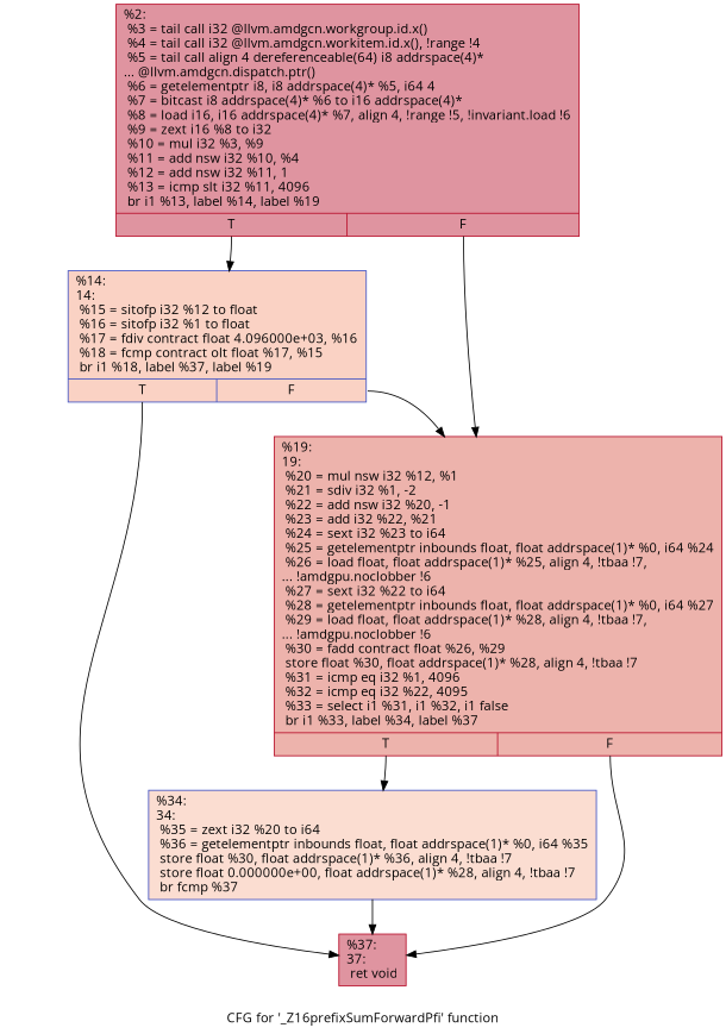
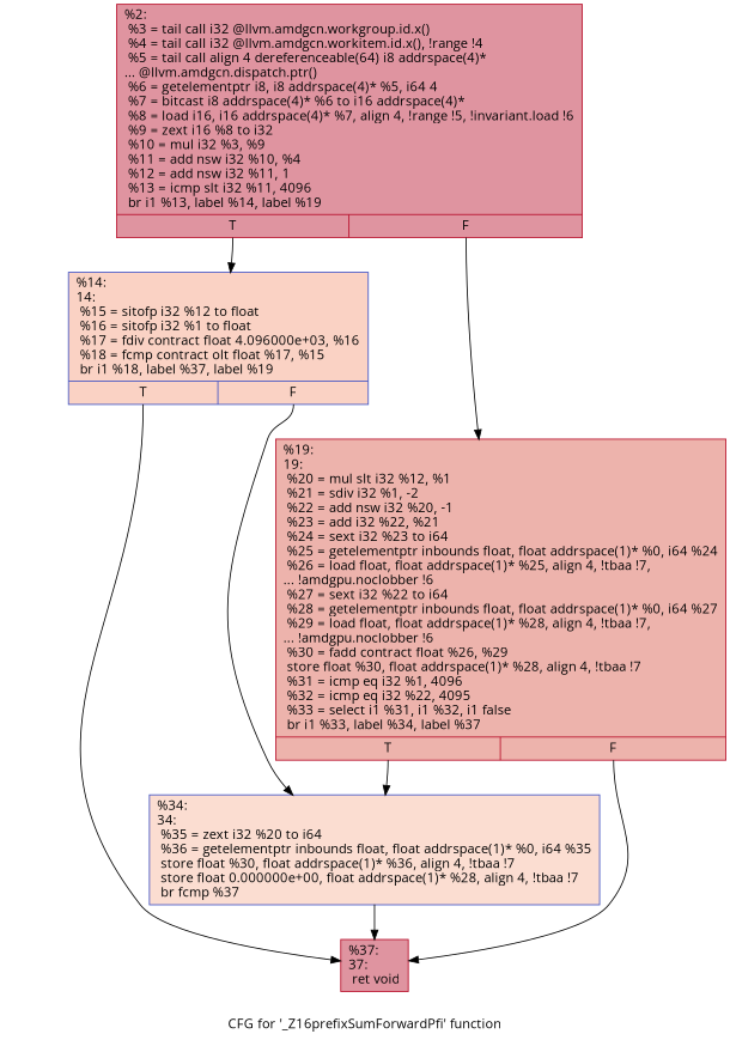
  digraph {
    fontname="Open Sans"
    label="CFG for '_Z16prefixSumForwardPfi' function"
    node [color="#b70d28ff" fillcolor="#b70d2870" fontname="Open Sans" shape=record style=filled]
    edge [fontname="Open Sans" tailport=s0]
    n1 [label="{%2:\l  %3 = tail call i32 @llvm.amdgcn.workgroup.id.x()\l  %4 = tail call i32 @llvm.amdgcn.workitem.id.x(), !range !4\l  %5 = tail call align 4 dereferenceable(64) i8 addrspace(4)*\l... @llvm.amdgcn.dispatch.ptr()\l  %6 = getelementptr i8, i8 addrspace(4)* %5, i64 4\l  %7 = bitcast i8 addrspace(4)* %6 to i16 addrspace(4)*\l  %8 = load i16, i16 addrspace(4)* %7, align 4, !range !5, !invariant.load !6\l  %9 = zext i16 %8 to i32\l  %10 = mul i32 %3, %9\l  %11 = add nsw i32 %10, %4\l  %12 = add nsw i32 %11, 1\l  %13 = icmp slt i32 %11, 4096\l  br i1 %13, label %14, label %19\l|{<s0>T|<s1>F}}"]
    n2 [color="#3d50c3ff" fillcolor="#f4987a70" label="{%14:\l14:                                               \l  %15 = sitofp i32 %12 to float\l  %16 = sitofp i32 %1 to float\l  %17 = fdiv contract float 4.096000e+03, %16\l  %18 = fcmp contract olt float %17, %15\l  br i1 %18, label %37, label %19\l|{<s0>T|<s1>F}}"]
-   n3 [fillcolor="#d6524470" label="{%19:\l19:                                               \l  %20 = mul nsw i32 %12, %1\l  %21 = sdiv i32 %1, -2\l  %22 = add nsw i32 %20, -1\l  %23 = add i32 %22, %21\l  %24 = sext i32 %23 to i64\l  %25 = getelementptr inbounds float, float addrspace(1)* %0, i64 %24\l  %26 = load float, float addrspace(1)* %25, align 4, !tbaa !7,\l... !amdgpu.noclobber !6\l  %27 = sext i32 %22 to i64\l  %28 = getelementptr inbounds float, float addrspace(1)* %0, i64 %27\l  %29 = load float, float addrspace(1)* %28, align 4, !tbaa !7,\l... !amdgpu.noclobber !6\l  %30 = fadd contract float %26, %29\l  store float %30, float addrspace(1)* %28, align 4, !tbaa !7\l  %31 = icmp eq i32 %1, 4096\l  %32 = icmp eq i32 %22, 4095\l  %33 = select i1 %31, i1 %32, i1 false\l  br i1 %33, label %34, label %37\l|{<s0>T|<s1>F}}"]
+   n3 [fillcolor="#d6524470" label="{%19:\l19:                                               \l  %20 = mul slt i32 %12, %1\l  %21 = sdiv i32 %1, -2\l  %22 = add nsw i32 %20, -1\l  %23 = add i32 %22, %21\l  %24 = sext i32 %23 to i64\l  %25 = getelementptr inbounds float, float addrspace(1)* %0, i64 %24\l  %26 = load float, float addrspace(1)* %25, align 4, !tbaa !7,\l... !amdgpu.noclobber !6\l  %27 = sext i32 %22 to i64\l  %28 = getelementptr inbounds float, float addrspace(1)* %0, i64 %27\l  %29 = load float, float addrspace(1)* %28, align 4, !tbaa !7,\l... !amdgpu.noclobber !6\l  %30 = fadd contract float %26, %29\l  store float %30, float addrspace(1)* %28, align 4, !tbaa !7\l  %31 = icmp eq i32 %1, 4096\l  %32 = icmp eq i32 %22, 4095\l  %33 = select i1 %31, i1 %32, i1 false\l  br i1 %33, label %34, label %37\l|{<s0>T|<s1>F}}"]
    n4 [label="{%37:\l37:                                               \l  ret void\l}"]
    n5 [color="#3d50c3ff" fillcolor="#f7b39670" label="{%34:\l34:                                               \l  %35 = zext i32 %20 to i64\l  %36 = getelementptr inbounds float, float addrspace(1)* %0, i64 %35\l  store float %30, float addrspace(1)* %36, align 4, !tbaa !7\l  store float 0.000000e+00, float addrspace(1)* %28, align 4, !tbaa !7\l  br fcmp %37\l}"]
    n1 -> n2
    n1 -> n3 [tailport=s1]
-   n2 -> n3 [tailport=s1]
+   n2 -> n5 [tailport=s1]
    n2 -> n4
    n3 -> n4 [tailport=s1]
    n3 -> n5
    n5 -> n4
  }
